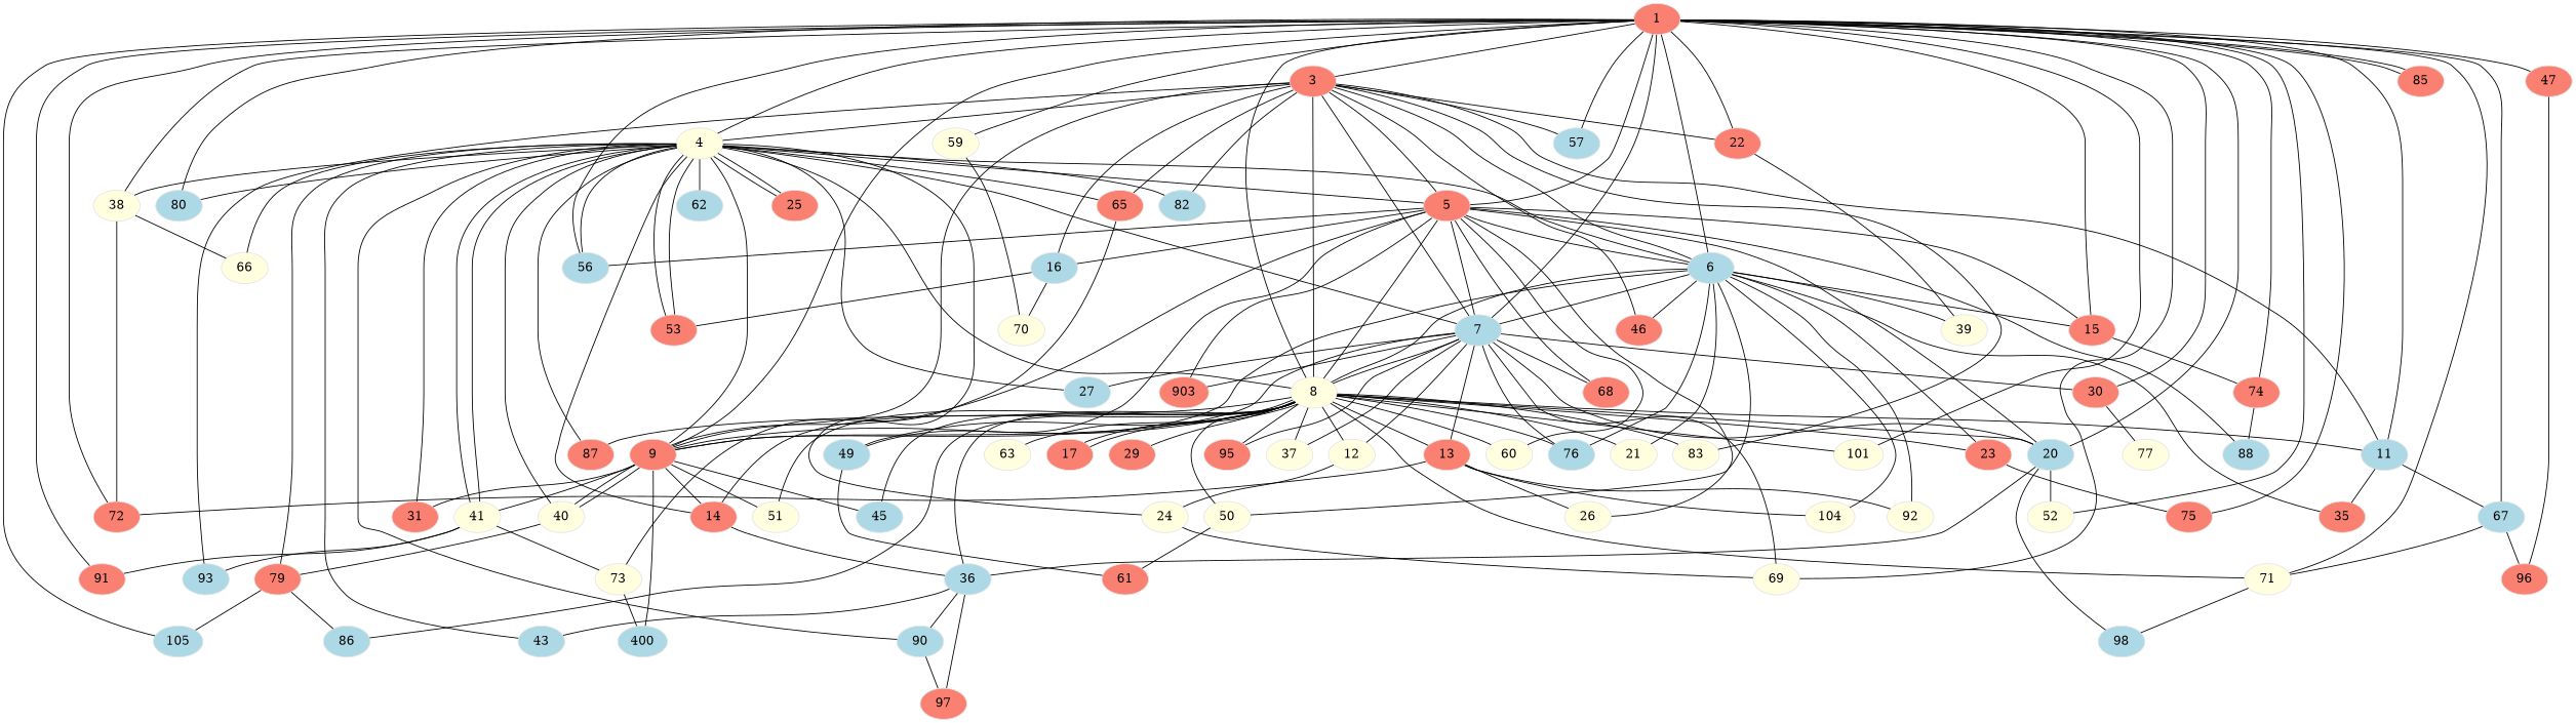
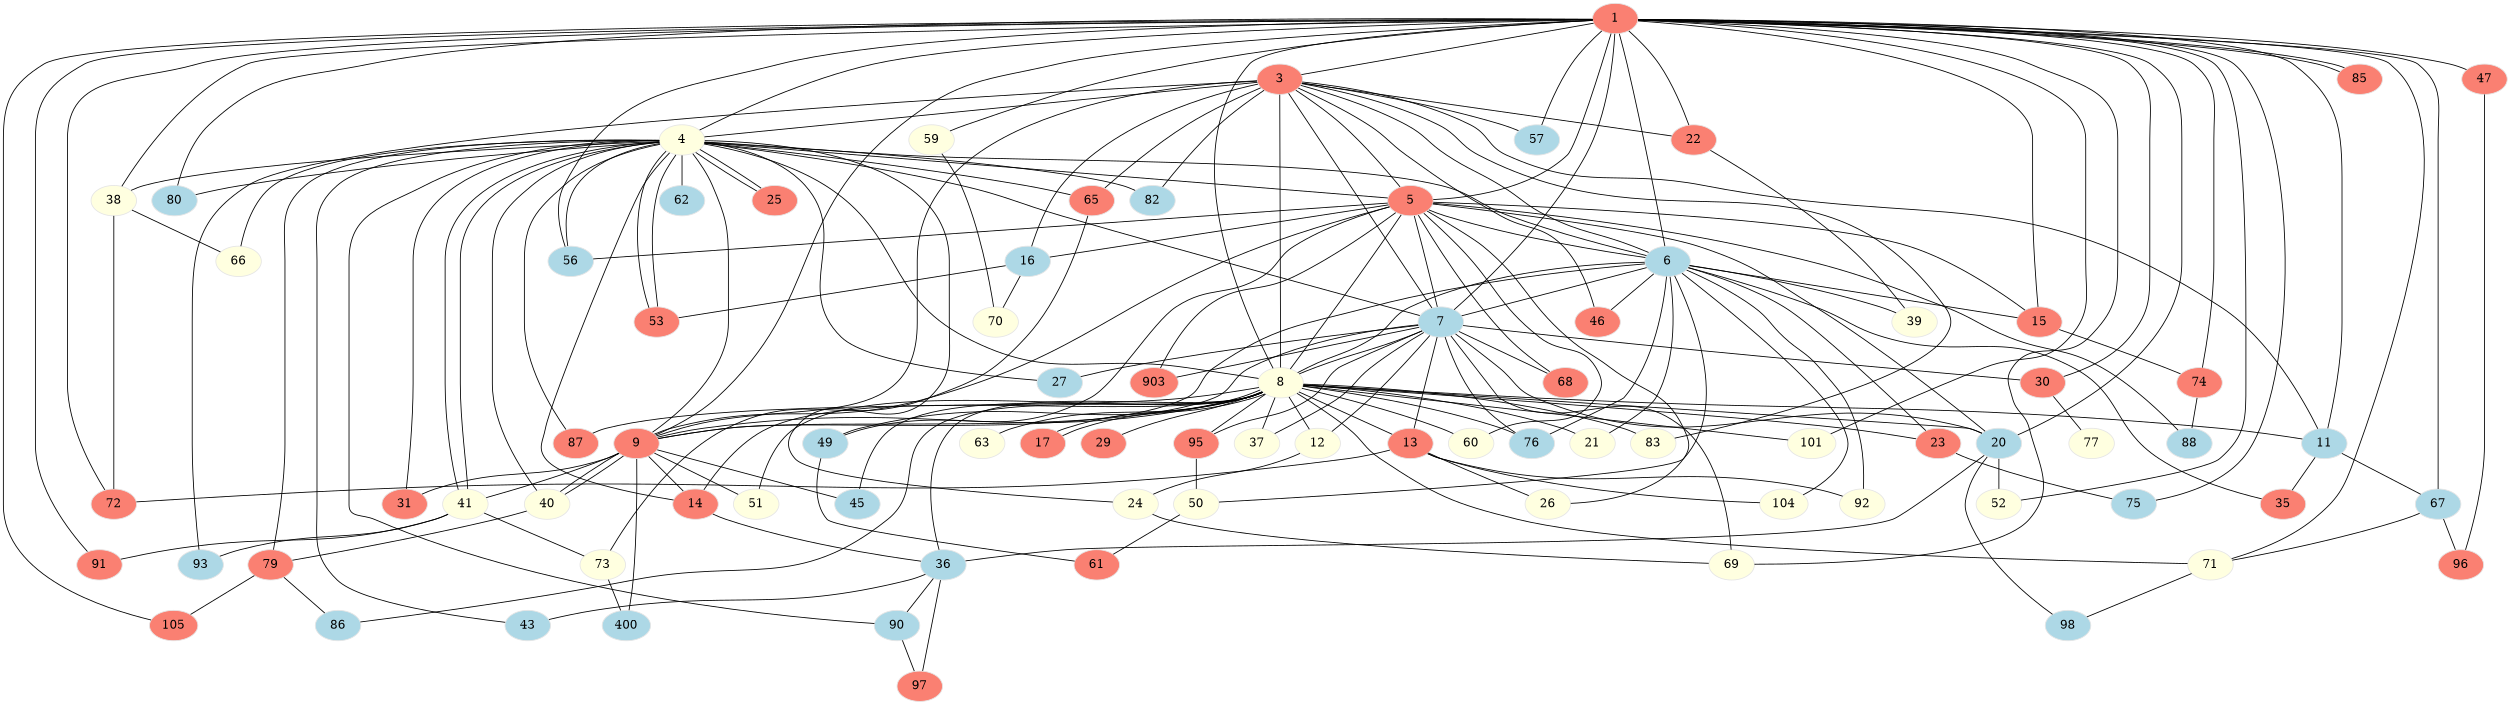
  graph {
    node [color=gray90 fillcolor=salmon style=filled]
    1 [super="+2"]
    3 [super="+32"]
    4 [fillcolor=lightyellow super="+28"]
    5 [super="+48"]
    6 [fillcolor=lightblue super="+18"]
    7 [fillcolor=lightblue super="+64"]
    8 [fillcolor=lightyellow super="+10"]
    9 [super="+30"]
    11 [fillcolor=lightblue super="+42"]
    15 [super="+89"]
    20 [fillcolor=lightblue super="+34"]
    22
    n13 [label=30]
    38 [fillcolor=lightyellow]
    47
    52 [fillcolor=lightyellow]
    56 [fillcolor=lightblue]
    57 [fillcolor=lightblue]
    59 [fillcolor=lightyellow]
    67 [fillcolor=lightblue super="+94"]
    69 [fillcolor=lightyellow]
    71 [fillcolor=lightyellow]
    72 [super="+99"]
    74
-   75
+   75 [fillcolor=lightblue]
    80 [fillcolor=lightblue]
    85
    91
    101 [fillcolor=lightyellow]
-   105 [fillcolor=lightblue]
+   105
    16 [fillcolor=lightblue super="+58"]
    46
    65
    82 [fillcolor=lightblue]
    83 [fillcolor=lightyellow]
    93 [fillcolor=lightblue]
    14 [super="+19"]
    24 [fillcolor=lightyellow super="+102"]
    25
    27 [fillcolor=lightblue]
    31
    40 [fillcolor=lightyellow super="+106"]
    41 [fillcolor=lightyellow super="+44"]
    43 [fillcolor=lightblue]
    53
    62 [fillcolor=lightblue]
    66 [fillcolor=lightyellow]
    79
    87
    90 [fillcolor=lightblue]
    26 [fillcolor=lightyellow]
    49 [fillcolor=lightblue]
    60 [fillcolor=lightyellow]
    68
    88 [fillcolor=lightblue]
    n56 [label=903]
    21 [fillcolor=lightyellow]
    23 [super="+81"]
    35
    39 [fillcolor=lightyellow]
    50 [fillcolor=lightyellow]
    76 [fillcolor=lightblue super="+78"]
    92 [fillcolor=lightyellow]
    104 [fillcolor=lightyellow]
    12 [fillcolor=lightyellow]
    13
    37 [fillcolor=lightyellow]
    95
    17
    29
    36 [fillcolor=lightblue super="+84"]
    45 [fillcolor=lightblue]
    51 [fillcolor=lightyellow]
    63 [fillcolor=lightyellow]
    86 [fillcolor=lightblue]
    n76 [fillcolor=lightblue label=400]
    98 [fillcolor=lightblue]
    77 [fillcolor=lightyellow]
    96
    70 [fillcolor=lightyellow]
    73 [fillcolor=lightyellow]
    97
    61
    1 -- 3 [weight=2]
    1 -- 4 [weight=2]
    1 -- 5 [weight=2]
    1 -- 6 [weight=2]
    1 -- 7 [weight=3]
    1 -- 8 [weight=4]
    1 -- 9 [weight=2]
    1 -- 11
    1 -- 15
    1 -- 20
    1 -- 22
    1 -- n13
    1 -- 38
    1 -- 47 [weight=2]
    1 -- 52
    1 -- 56
    1 -- 57
    1 -- 59
    1 -- 67
    1 -- 69
    1 -- 71
    1 -- 72
    1 -- 74
    1 -- 75
    1 -- 80
    1 -- 85
    1 -- 85
    1 -- 91
    1 -- 101
    1 -- 105
    3 -- 4 [weight=2]
    3 -- 5
    3 -- 6
    3 -- 7
    3 -- 8 [weight=2]
    3 -- 9 [weight=2]
    3 -- 11
    3 -- 22
    3 -- 57
    3 -- 16
    3 -- 46
    3 -- 65
    3 -- 82
    3 -- 83
    3 -- 93
    4 -- 5
    4 -- 6
    4 -- 7
    4 -- 8 [weight=2]
    4 -- 9
    4 -- 38
    4 -- 56
    4 -- 80
    4 -- 65
    4 -- 82
    4 -- 14
    4 -- 24
    4 -- 25
    4 -- 25
    4 -- 27
    4 -- 31
    4 -- 40
    4 -- 41
    4 -- 41
    4 -- 43
    4 -- 53
    4 -- 53
    4 -- 62 [weight=2]
    4 -- 66
    4 -- 79
    4 -- 87
    4 -- 90
    5 -- 6
    5 -- 7
    5 -- 8 [weight=2]
    5 -- 9
    5 -- 15
    5 -- 20
    5 -- 56
    5 -- 16
    5 -- 26
    5 -- 49
    5 -- 60
    5 -- 68
    5 -- 88
    5 -- n56
    6 -- 7
    6 -- 8 [weight=2]
    6 -- 9 [weight=3]
    6 -- 15
    6 -- 46
    6 -- 21
    6 -- 23 [weight=2]
    6 -- 35
    6 -- 39
    6 -- 50
    6 -- 76
    6 -- 92
    6 -- 104
    7 -- 8 [weight=2]
    7 -- 9
    7 -- 20
    7 -- n13
    7 -- 69
    7 -- 27
    7 -- 68
    7 -- n56
    7 -- 76
    7 -- 12
    7 -- 13
    7 -- 37
    7 -- 95
    8 -- 9 [weight=2]
    8 -- 11
    8 -- 20
    8 -- 71
    8 -- 101
    8 -- 83
    8 -- 14
    8 -- 87
    8 -- 49
    8 -- 60
    8 -- 21
    8 -- 23
-   8 -- 50
+   95 -- 50
    8 -- 76
    8 -- 12
    8 -- 13
    8 -- 37
    8 -- 95
    8 -- 17
    8 -- 17
    8 -- 29
    8 -- 36
    8 -- 45
    8 -- 51
    8 -- 63
    8 -- 86
    9 -- 14
    9 -- 31
    9 -- 40
    9 -- 40
    9 -- 41
    9 -- 45
    9 -- 51
    9 -- n76
    11 -- 67
    11 -- 35
    15 -- 74
    20 -- 52
    20 -- 36
    20 -- 98
    22 -- 39
    n13 -- 77
    38 -- 72
    38 -- 66
    47 -- 96
    59 -- 70
    67 -- 71
    67 -- 96
    71 -- 98
    74 -- 88
    16 -- 53
    16 -- 70
    65 -- 73
    14 -- 36
    24 -- 69
    40 -- 79
    41 -- 91
    41 -- 93
    41 -- 73
    79 -- 105
    79 -- 86
    90 -- 97
    49 -- 61
    23 -- 75
    50 -- 61
    12 -- 24
    13 -- 72
    13 -- 26
    13 -- 92
    13 -- 104
    36 -- 43
    36 -- 90
    36 -- 97
    73 -- n76
  }
